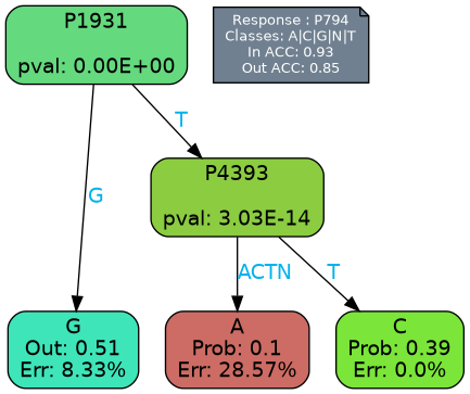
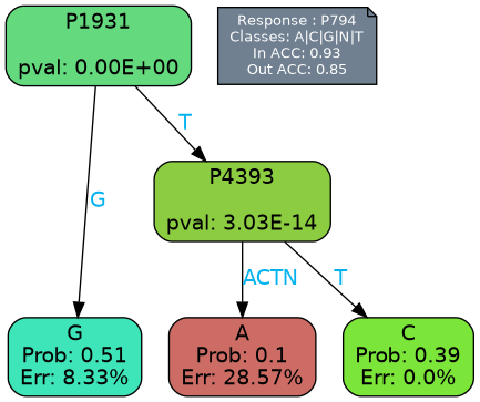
  digraph {
    ranksep=equally
    splines=polylines
    node [color=black fontname=helvetica shape=box style="filled, rounded"]
    edge [fontcolor=deepskyblue2 fontname=helvetica]
    n1 [fillcolor="#cc6c64" label="A\nProb: 0.1\nErr: 28.57%"]
    n2 [fillcolor="#7be539" label="C\nProb: 0.39\nErr: 0.0%"]
-   n3 [fillcolor="#3ee5b9" label="G\nOut: 0.51\nErr: 8.33%"]
+   n3 [fillcolor="#3ee5b9" label="G\nProb: 0.51\nErr: 8.33%"]
    n4 [align=left fillcolor=slategray fontcolor=white fontsize=10 label="Response : P794\nClasses: A|C|G|N|T\nIn ACC: 0.93\nOut ACC: 0.85\n" shape=note style=filled]
    n5 [fillcolor="#64d97e" label="P1931\n\npval: 0.00E+00"]
    n6 [fillcolor="#8bcc41" label="P4393\n\npval: 3.03E-14"]
    subgraph sub_1 {
      rank=same
      n1
      n2
      n3
    }
    subgraph sub_2 {
      rank=same
      n4
      n5
    }
    n5 -> n3 [label=G]
    n5 -> n6 [label=T]
    n6 -> n1 [label=ACTN]
    n6 -> n2 [label=T]
  }
